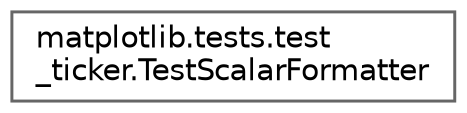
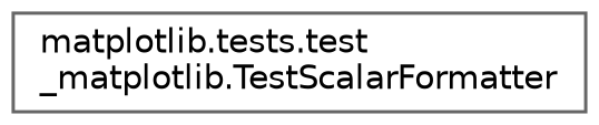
  digraph {
    rankdir=TB
-   n1 [color=grey40 fillcolor=white fontname=Helvetica fontsize=10 height=0.2 label="matplotlib.tests.test\l_ticker.TestScalarFormatter" shape=box style=filled width=0.4]
+   n1 [color=grey40 fillcolor=white fontname=Helvetica fontsize=10 height=0.2 label="matplotlib.tests.test\l_matplotlib.TestScalarFormatter" shape=box style=filled width=0.4]
  }
